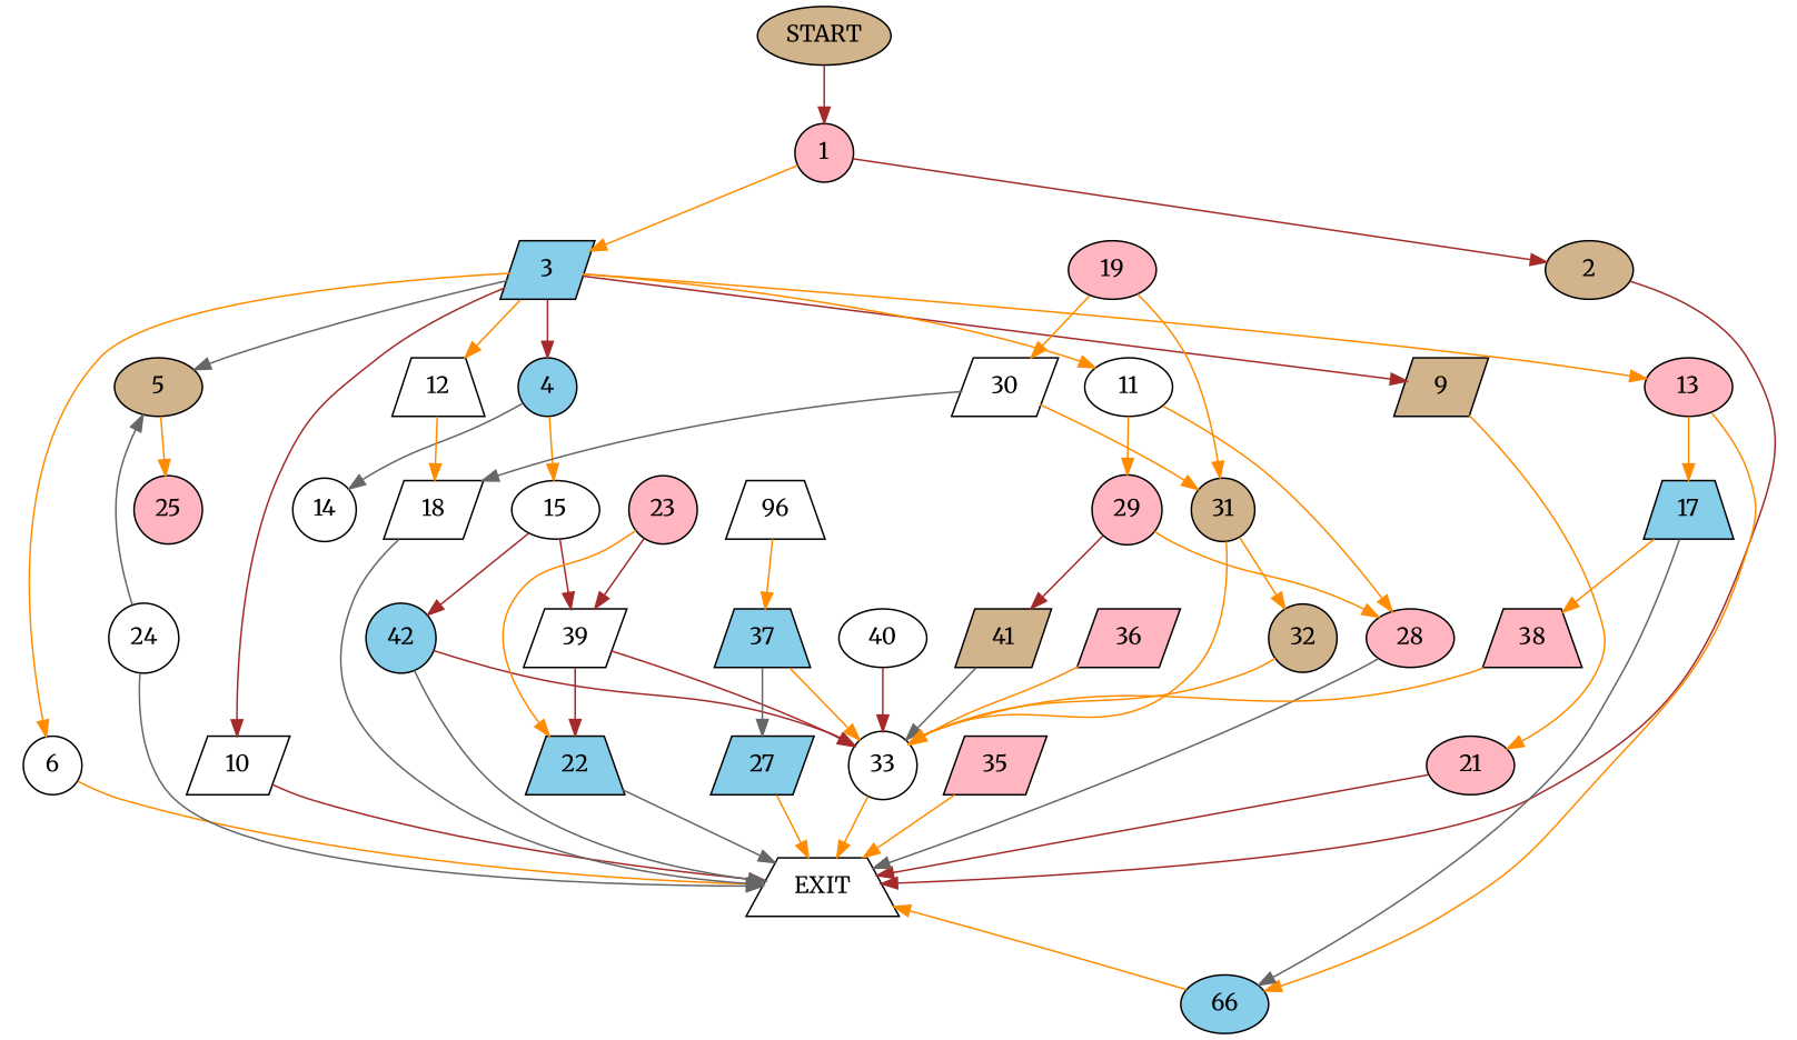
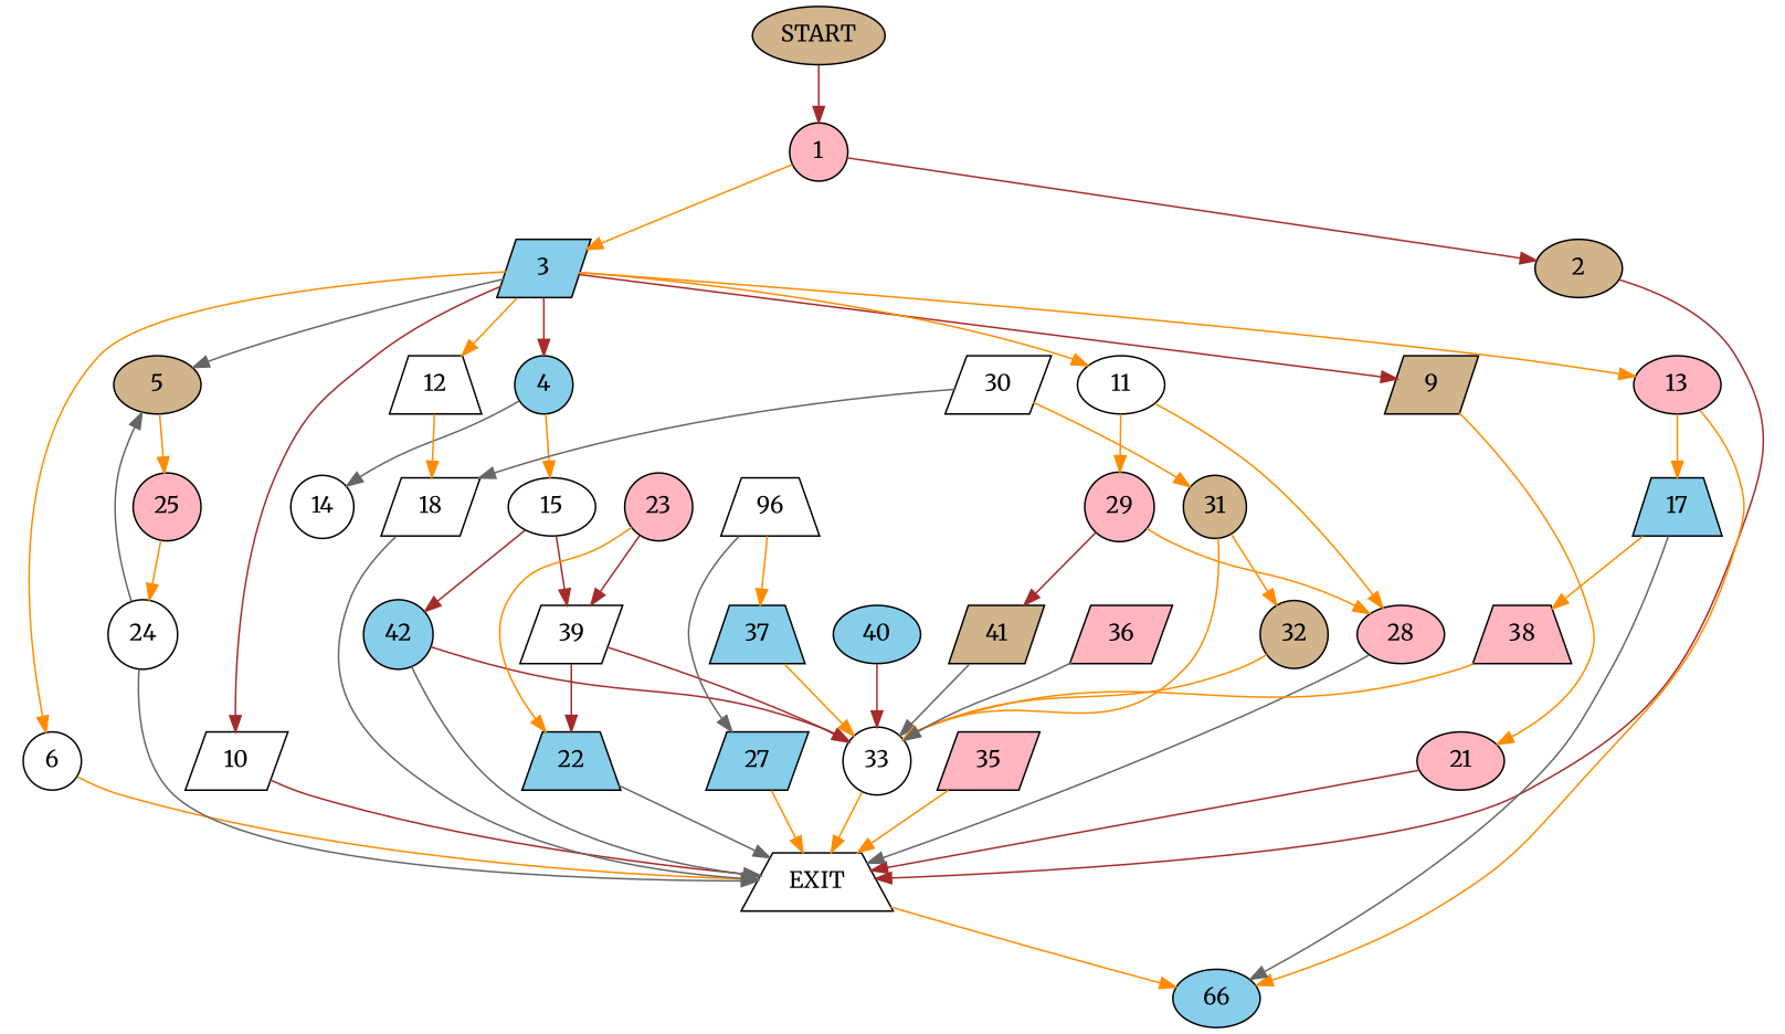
  digraph {
    fontname=Merriweather
    node [fillcolor=white fontname=Merriweather shape=circle style=filled]
    edge [color=darkorange fontname=Merriweather]
    n1 [fillcolor=tan label=START shape=ellipse]
    1 [fillcolor=lightpink]
    2 [fillcolor=tan shape=ellipse]
    3 [fillcolor=skyblue shape=parallelogram]
    n5 [label=EXIT shape=trapezium]
    4 [fillcolor=skyblue]
    5 [fillcolor=tan shape=ellipse]
    6
    9 [fillcolor=tan shape=parallelogram]
    10 [shape=parallelogram]
    11 [shape=ellipse]
    12 [shape=trapezium]
    13 [fillcolor=lightpink shape=ellipse]
    14
    15 [shape=ellipse]
    25 [fillcolor=lightpink]
    21 [fillcolor=lightpink shape=ellipse]
    28 [fillcolor=lightpink shape=ellipse]
    29 [fillcolor=lightpink]
    18 [shape=parallelogram]
    n21 [fillcolor=skyblue label=66 shape=ellipse]
    17 [fillcolor=skyblue shape=trapezium]
    42 [fillcolor=skyblue]
    39 [shape=parallelogram]
    24
    n26 [label=96 shape=trapezium]
    27 [fillcolor=skyblue shape=parallelogram]
    37 [fillcolor=skyblue shape=trapezium]
    22 [fillcolor=skyblue shape=trapezium]
    23 [fillcolor=lightpink]
    41 [fillcolor=tan shape=parallelogram]
-   19 [fillcolor=lightpink shape=ellipse]
    30 [shape=parallelogram]
    31 [fillcolor=tan]
    38 [fillcolor=lightpink shape=trapezium]
    33
    32 [fillcolor=tan]
-   40 [shape=ellipse]
+   40 [fillcolor=skyblue shape=ellipse]
    35 [fillcolor=lightpink shape=parallelogram]
    36 [fillcolor=lightpink shape=parallelogram]
    n1 -> 1 [color=brown]
    1 -> 2 [color=brown]
    1 -> 3
    2 -> n5 [color=brown]
    3 -> 4 [color=brown]
    3 -> 5 [color=gray40]
    3 -> 6
    3 -> 9 [color=brown]
    3 -> 10 [color=brown]
    3 -> 11
    3 -> 12
    3 -> 13
    4 -> 14 [color=gray40]
    4 -> 15
    5 -> 25
    6 -> n5
    9 -> 21
    10 -> n5 [color=brown]
    11 -> 28
    11 -> 29
    12 -> 18
    13 -> n21
    13 -> 17
    15 -> 42 [color=brown]
    15 -> 39 [color=brown]
+   25 -> 24
    21 -> n5 [color=brown]
    28 -> n5 [color=gray40]
    29 -> 28
    29 -> 41 [color=brown]
    18 -> n5 [color=gray40]
-   n21 -> n5
+   n5 -> n21
    17 -> n21 [color=gray40]
    17 -> 38
    42 -> n5 [color=gray40]
    42 -> 33 [color=brown]
    39 -> 22 [color=brown]
    39 -> 33 [color=brown]
    24 -> n5 [color=gray40]
    24 -> 5 [color=gray40]
-   37 -> 27 [color=gray40]
+   n26 -> 27 [color=gray40]
    n26 -> 37
    27 -> n5
    37 -> 33
    22 -> n5 [color=gray40]
    23 -> 39 [color=brown]
    23 -> 22
    41 -> 33 [color=gray40]
-   19 -> 30
-   19 -> 31
    30 -> 18 [color=gray40]
    30 -> 31
    31 -> 33
    31 -> 32
    38 -> 33
    33 -> n5
    32 -> 33
    40 -> 33 [color=brown]
    35 -> n5
-   36 -> 33
+   36 -> 33 [color=gray40]
  }
